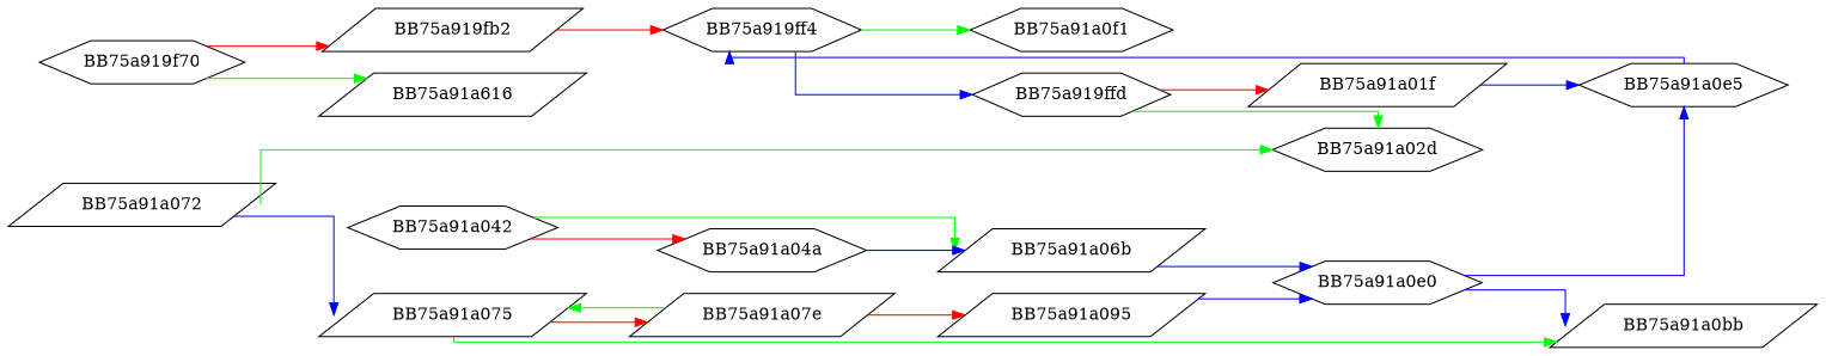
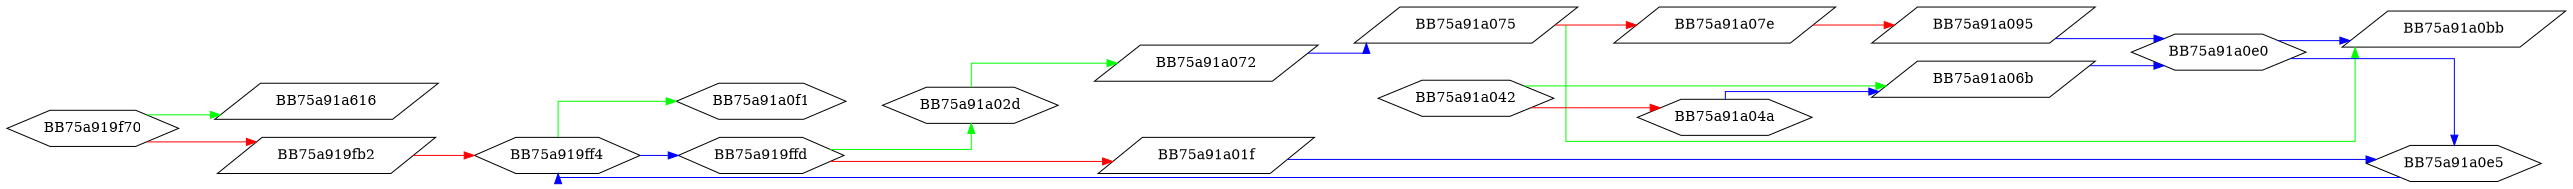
  digraph {
    rankdir=LR
    splines=ortho
    node [shape=parallelogram]
    edge [color=blue]
    n1 [label=BB75a91a616]
    BB75a919f70 [shape=hexagon]
    BB75a919fb2
    BB75a919ff4 [shape=hexagon]
    BB75a91a0f1 [shape=hexagon]
    BB75a919ffd [shape=hexagon]
    BB75a91a02d [shape=hexagon]
    BB75a91a01f
    BB75a91a072
    BB75a91a0e5 [shape=hexagon]
    BB75a91a075
    BB75a91a06b
    BB75a91a042 [shape=hexagon]
    BB75a91a04a [shape=hexagon]
    BB75a91a0bb
    BB75a91a07e
    BB75a91a0e0 [shape=hexagon]
    BB75a91a095
    BB75a919f70 -> n1 [color=green]
    BB75a919f70 -> BB75a919fb2 [color=red]
    BB75a919fb2 -> BB75a919ff4 [color=red]
    BB75a919ff4 -> BB75a91a0f1 [color=green]
    BB75a919ff4 -> BB75a919ffd
    BB75a919ffd -> BB75a91a02d [color=green]
    BB75a919ffd -> BB75a91a01f [color=red]
-   BB75a91a072 -> BB75a91a02d [color=green]
+   BB75a91a02d -> BB75a91a072 [color=green]
    BB75a91a01f -> BB75a91a0e5
    BB75a91a072 -> BB75a91a075
    BB75a91a0e5 -> BB75a919ff4
    BB75a91a075 -> BB75a91a0bb [color=green]
    BB75a91a075 -> BB75a91a07e [color=red]
    BB75a91a06b -> BB75a91a0e0
    BB75a91a042 -> BB75a91a06b [color=green]
    BB75a91a042 -> BB75a91a04a [color=red]
    BB75a91a04a -> BB75a91a06b
-   BB75a91a07e -> BB75a91a075 [color=green]
    BB75a91a07e -> BB75a91a095 [color=red]
    BB75a91a0e0 -> BB75a91a0e5
    BB75a91a0e0 -> BB75a91a0bb
    BB75a91a095 -> BB75a91a0e0
  }
